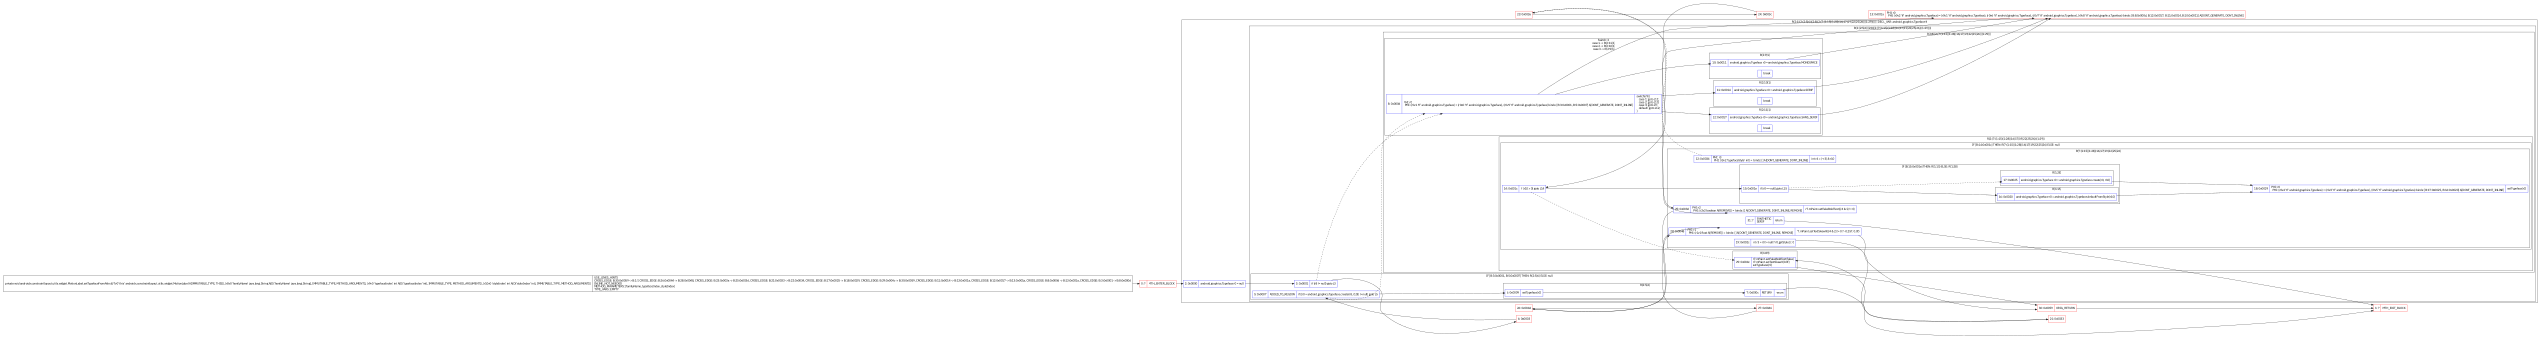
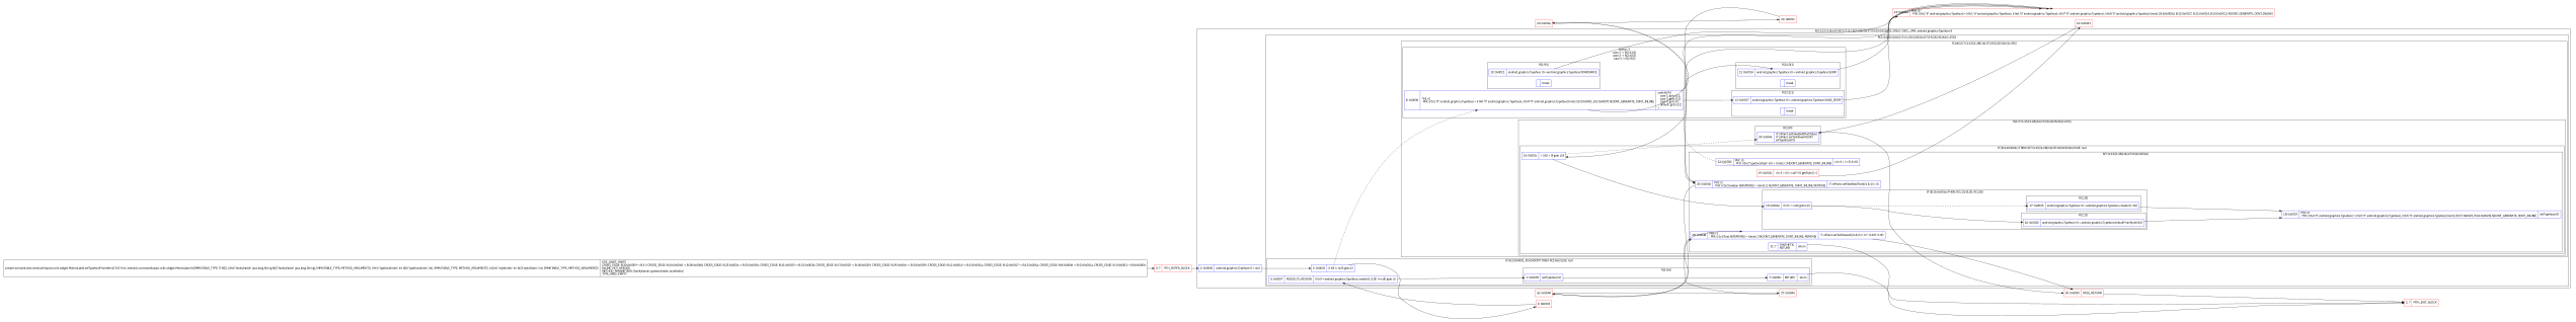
  digraph {
    fontname="IBM Plex Sans"
    rankdir=LR
    node [color=blue fontname="IBM Plex Sans" shape=record]
    edge [fontname="IBM Plex Sans"]
    n1 [label="{6\:\ 0x0009|setTypeface(r0)\l}"]
    n2 [label="{7\:\ 0x000c|RETURN\l|return\l}"]
    n3 [label="{3\:\ 0x0001|if (r8 != null) goto L3\l}"]
    n4 [label="{5\:\ 0x0007|ADDED_TO_REGION\l|if ((r0 = android.graphics.Typeface.create(r8, r10)) != null) goto L5\l}"]
    n5 [label="{12\:\ 0x0017|android.graphics.Typeface r0 = android.graphics.Typeface.SANS_SERIF\l}"]
    n6 [label="{|break\l}"]
    n7 [label="{11\:\ 0x0014|android.graphics.Typeface r0 = android.graphics.Typeface.SERIF\l}"]
    n8 [label="{|break\l}"]
    n9 [label="{10\:\ 0x0011|android.graphics.Typeface r0 = android.graphics.Typeface.MONOSPACE\l}"]
    n10 [label="{|break\l}"]
    n11 [label="{8\:\ 0x000d|PHI: r0 \l  PHI: (r0v1 'tf' android.graphics.Typeface) = (r0v0 'tf' android.graphics.Typeface), (r0v9 'tf' android.graphics.Typeface) binds: [B:3:0x0001, B:5:0x0007] A[DONT_GENERATE, DONT_INLINE]\l|switch(r9) \{\l    case 1: goto L11;\l    case 2: goto L10;\l    case 3: goto L9;\l    default: goto L12;\l\}\l}"]
    n12 [label="{16\:\ 0x0020|android.graphics.Typeface r0 = android.graphics.Typeface.defaultFromStyle(r10)\l}"]
    n13 [label="{17\:\ 0x0025|android.graphics.Typeface r0 = android.graphics.Typeface.create(r0, r10)\l}"]
    n14 [label="{15\:\ 0x001e|if (r0 == null) goto L15\l}"]
    n15 [label="{18\:\ 0x0029|PHI: r0 \l  PHI: (r0v4 'tf' android.graphics.Typeface) = (r0v3 'tf' android.graphics.Typeface), (r0v5 'tf' android.graphics.Typeface) binds: [B:17:0x0025, B:16:0x0020] A[DONT_GENERATE, DONT_INLINE]\l|setTypeface(r0)\l}"]
-   n16 [label="{19\:\ 0x002c|int r3 = r0 != null ? r0.getStyle() : 0\l}"]
+   n16 [color=red label="{19\:\ 0x002c|int r3 = r0 != null ? r0.getStyle() : 0\l}"]
    n17 [label="{22\:\ 0x0034|PHI: r3 \l  PHI: (r3v2 'typefaceStyle' int) =  binds: [] A[DONT_GENERATE, DONT_INLINE]\l|int r4 = (~r3) & r10\l}"]
    n18 [label="{25\:\ 0x003d|PHI: r2 \l  PHI: (r2v2 boolean A[REMOVE]) =  binds: [] A[DONT_GENERATE, DONT_INLINE, REMOVE]\l|r7.mPaint.setFakeBoldText((r4 & 1) != 0)\l}"]
    n19 [label="{28\:\ 0x0048|PHI: r1 \l  PHI: (r1v1 float A[REMOVE]) =  binds: [] A[DONT_GENERATE, DONT_INLINE, REMOVE]\l|r7.mPaint.setTextSkewX((r4 & 2) != 0 ? \-0.25f : 0.0f)\l}"]
-   n20 [label="{31\:\ ?|SYNTHETIC\lSERIF\l|return\l}"]
+   n20 [label="{31\:\ ?|SYNTHETIC\lRETURN\l|return\l}"]
    n21 [label="{14\:\ 0x001c|if (r10 \> 0) goto L14\l}"]
    n22 [label="{29\:\ 0x004c|r7.mPaint.setFakeBoldText(false)\lr7.mPaint.setTextSkewX(0.0f)\lsetTypeface(r0)\l}"]
    n23 [label="{2\:\ 0x0000|android.graphics.Typeface r0 = null\l}"]
    n24 [color=red label="{1\:\ ?|MTH_EXIT_BLOCK\l}"]
    n25 [color=red label="{4\:\ 0x0003}"]
    n26 [color=red label="{13\:\ 0x001a|PHI: r0 \l  PHI: (r0v2 'tf' android.graphics.Typeface) = (r0v1 'tf' android.graphics.Typeface), (r0v6 'tf' android.graphics.Typeface), (r0v7 'tf' android.graphics.Typeface), (r0v8 'tf' android.graphics.Typeface) binds: [B:8:0x000d, B:12:0x0017, B:11:0x0014, B:10:0x0011] A[DONT_GENERATE, DONT_INLINE]\l}"]
    n27 [color=red label="{21\:\ 0x0033}"]
    n28 [color=red label="{23\:\ 0x003a}"]
    n29 [color=red label="{26\:\ 0x0044}"]
    n30 [color=red label="{30\:\ 0x0059|ORIG_RETURN\l}"]
    n31 [color=red label="{24\:\ 0x003c}"]
    n32 [color=red label="{27\:\ 0x0046}"]
    n33 [color=red label="{0\:\ ?|MTH_ENTER_BLOCK\l}"]
    n34 [label="{private void androidx.constraintlayout.utils.widget.MotionLabel.setTypefaceFromAttrs((r7v0 'this' androidx.constraintlayout.utils.widget.MotionLabel A[IMMUTABLE_TYPE, THIS]), (r8v0 'familyName' java.lang.String A[D('familyName' java.lang.String), IMMUTABLE_TYPE, METHOD_ARGUMENT]), (r9v0 'typefaceIndex' int A[D('typefaceIndex' int), IMMUTABLE_TYPE, METHOD_ARGUMENT]), (r10v0 'styleIndex' int A[D('styleIndex' int), IMMUTABLE_TYPE, METHOD_ARGUMENT]))  | USE_LINES_HINTS\lCROSS_EDGE: B:30:0x0059 \-\> B:1:?, CROSS_EDGE: B:26:0x0044 \-\> B:28:0x0048, CROSS_EDGE: B:23:0x003a \-\> B:25:0x003d, CROSS_EDGE: B:21:0x0033 \-\> B:22:0x0034, CROSS_EDGE: B:17:0x0025 \-\> B:18:0x0029, CROSS_EDGE: B:29:0x004c \-\> B:30:0x0059, CROSS_EDGE: B:11:0x0014 \-\> B:13:0x001a, CROSS_EDGE: B:12:0x0017 \-\> B:13:0x001a, CROSS_EDGE: B:8:0x000d \-\> B:13:0x001a, CROSS_EDGE: B:3:0x0001 \-\> B:8:0x000d\lINLINE_NOT_NEEDED\lMETHOD_PARAMETERS: [familyName, typefaceIndex, styleIndex]\lTYPE_VARS: EMPTY\l}" color=""]
    subgraph cluster_1 {
      label="R(2:1|(2:(2:5|6)|(2:8|(2:(7:(1:15)(1:28)|16|17|19|22|25|26)|(1:29))))) | DECL_VAR: android.graphics.Typeface tf\l"
      n23
      subgraph cluster_2 {
        label="R(2:(2:5|6)|(2:8|(2:(7:(1:15)(1:28)|16|17|19|22|25|26)|(1:29))))"
        subgraph cluster_3 {
          label="IF [B:3:0x0001, B:5:0x0007] THEN: R(2:5|6) ELSE: null"
          n3
          n4
          subgraph cluster_4 {
            label="R(2:5|6)"
            n1
            n2
          }
        }
        subgraph cluster_5 {
          label="R(2:8|(2:(7:(1:15)(1:28)|16|17|19|22|25|26)|(1:29)))"
          subgraph cluster_6 {
            label="Switch: 3\n case 1 -> R(2:11|1)\n case 2 -> R(2:10|1)\n case 3 -> R(2:9|1)"
            n11
            subgraph cluster_7 {
              label="R(2:11|1)"
              n5
              n6
            }
            subgraph cluster_8 {
              label="R(2:10|1)"
              n7
              n8
            }
            subgraph cluster_9 {
              label="R(2:9|1)"
              n9
              n10
            }
          }
          subgraph cluster_10 {
            label="R(2:(7:(1:15)(1:28)|16|17|19|22|25|26)|(1:29))"
            subgraph cluster_11 {
              label="IF [B:14:0x001c] THEN: R(7:(1:15)(1:28)|16|17|19|22|25|26) ELSE: null"
              n21
              subgraph cluster_12 {
                label="R(7:(1:15)(1:28)|16|17|19|22|25|26)"
                n15
                n16
                n17
                n18
                n19
                n20
                subgraph cluster_13 {
                  label="IF [B:15:0x001e] THEN: R(1:15) ELSE: R(1:28)"
                  n14
                  subgraph cluster_14 {
                    label="R(1:15)"
                    n12
                  }
                  subgraph cluster_15 {
                    label="R(1:28)"
                    n13
                  }
                }
              }
            }
            subgraph cluster_16 {
              label="R(1:89)"
              n22
            }
          }
        }
      }
    }
    n1 -> n2
    n2 -> n24
    n3 -> n11 [style=dashed]
    n3 -> n25
    n4 -> n1
-   n4 -> n11 [style=dashed]
    n5 -> n26
    n7 -> n26
    n9 -> n26
    n11 -> n5
    n11 -> n7
-   n11 -> n9
    n11 -> n26
    n12 -> n15
    n13 -> n15
    n14 -> n12
    n14 -> n13 [style=dashed]
    n16 -> n27
    n17 -> n28 [style=dashed]
    n18 -> n29
    n19 -> n30
    n20 -> n24
    n21 -> n14
    n21 -> n22 [style=dashed]
    n22 -> n30
    n23 -> n3
    n25 -> n4
    n26 -> n21
    n27 -> n22
    n28 -> n18
    n28 -> n31
    n29 -> n19
    n29 -> n32
    n30 -> n24
    n31 -> n18
    n32 -> n19
    n33 -> n23
    n34 -> n33
  }
